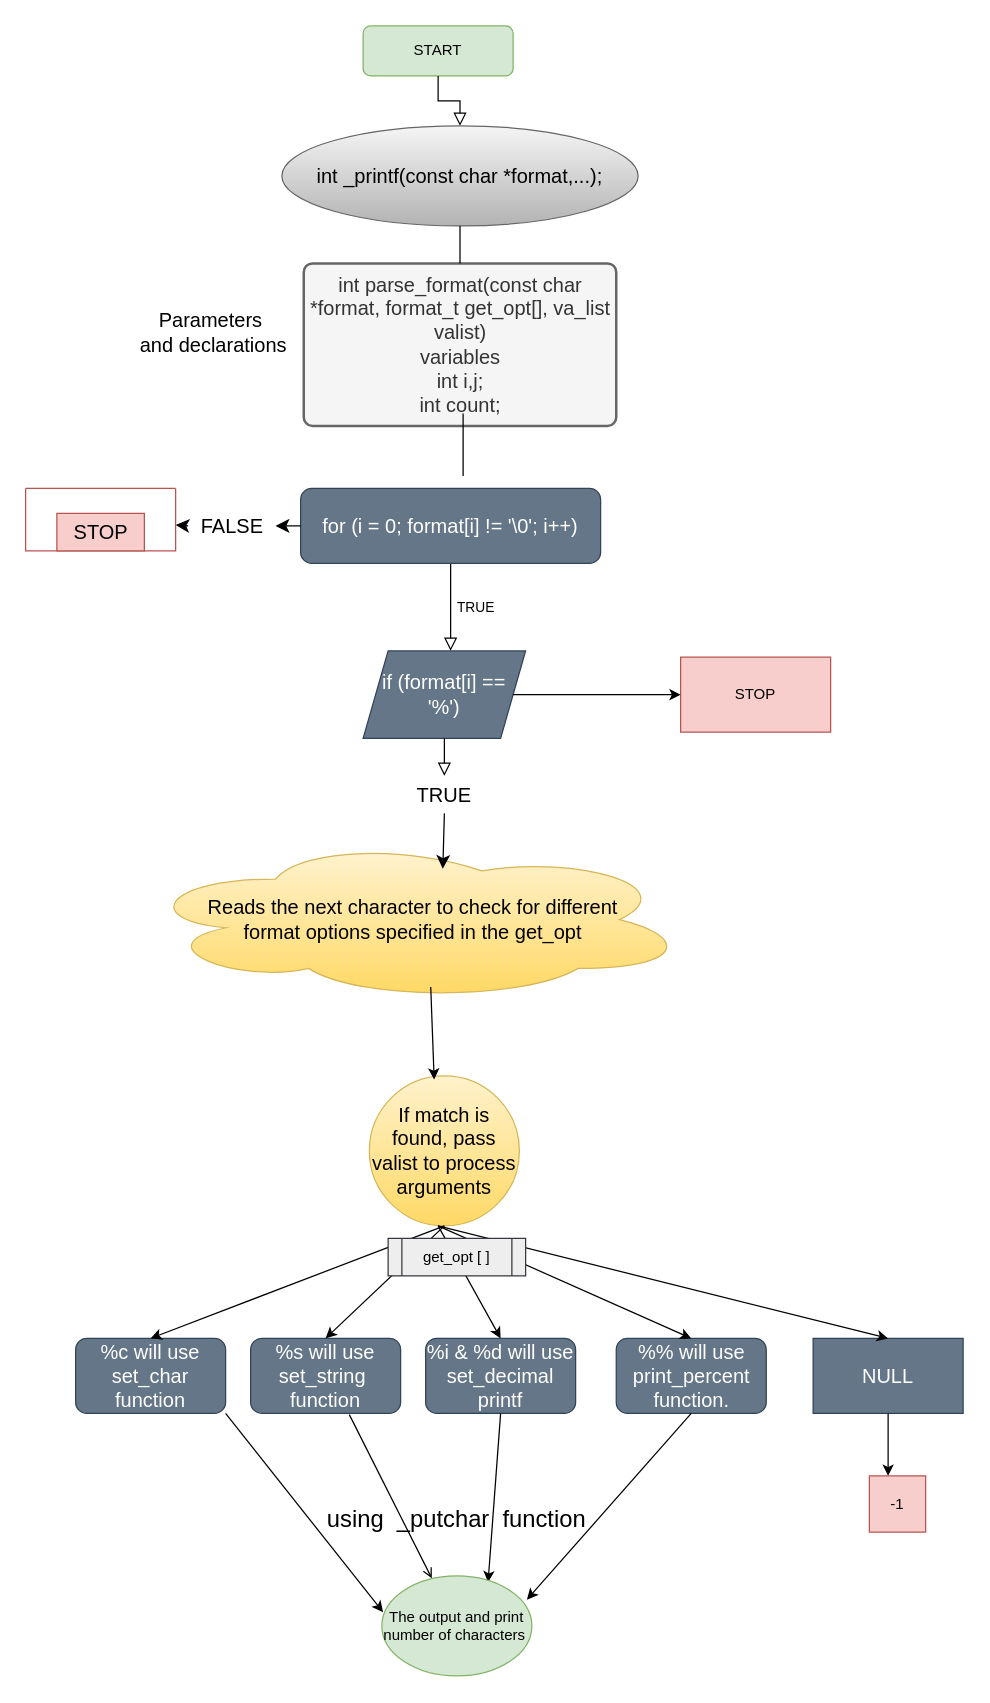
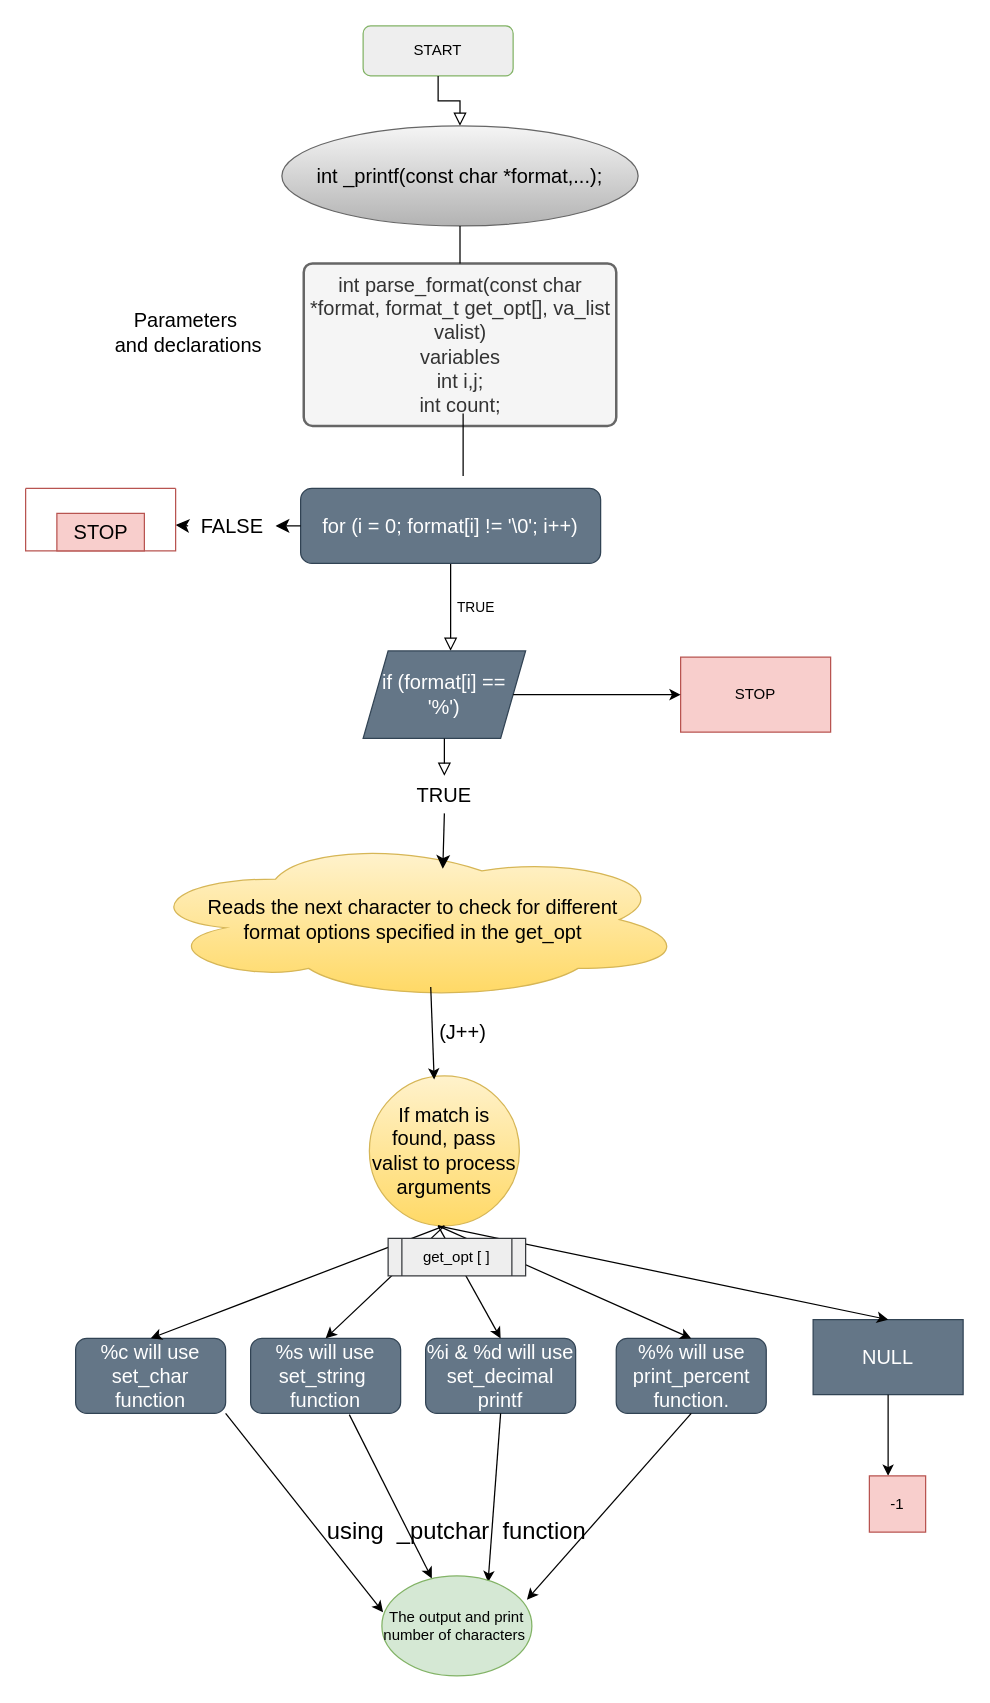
  <mxCell id="0" />
  <mxCell id="1" parent="0" />
- <mxCell id="2" value="START" style="rounded=1;whiteSpace=wrap;html=1;fontSize=12;glass=0;strokeWidth=1;shadow=0;fillColor=#d5e8d4;strokeColor=#82b366;" parent="1" vertex="1"><mxGeometry x="290" y="20" width="120" height="40" as="geometry" /></mxCell>
+ <mxCell id="2" value="START" style="rounded=1;whiteSpace=wrap;html=1;fontSize=12;glass=0;strokeWidth=1;shadow=0;fillColor=#eeeeee;strokeColor=#82b366;" parent="1" vertex="1"><mxGeometry x="290" y="20" width="120" height="40" as="geometry" /></mxCell>
  <mxCell id="3" value="TRUE" style="rounded=0;html=1;jettySize=auto;orthogonalLoop=1;fontSize=11;endArrow=block;endFill=0;endSize=8;strokeWidth=1;shadow=0;labelBackgroundColor=none;edgeStyle=orthogonalEdgeStyle;" parent="1" source="7" edge="1"><mxGeometry y="20" relative="1" as="geometry"><mxPoint as="offset" /><mxPoint x="350" y="390" as="sourcePoint" /><mxPoint x="360" y="520" as="targetPoint" /><Array as="points"><mxPoint x="350" y="391" /><mxPoint x="440" y="391" /></Array></mxGeometry></mxCell>
  <mxCell id="4" value="" style="rounded=0;html=1;jettySize=auto;orthogonalLoop=1;fontSize=11;endArrow=block;endFill=0;endSize=8;strokeWidth=1;shadow=0;labelBackgroundColor=none;edgeStyle=orthogonalEdgeStyle;" parent="1" source="2" target="5" edge="1"><mxGeometry relative="1" as="geometry"><mxPoint x="350" y="60" as="sourcePoint" /><mxPoint x="350" y="210" as="targetPoint" /></mxGeometry></mxCell>
  <mxCell id="5" value="int _printf(const char *format,...);" style="ellipse;whiteSpace=wrap;html=1;fontSize=16;fillColor=#f5f5f5;strokeColor=#666666;gradientColor=#b3b3b3;" parent="1" vertex="1"><mxGeometry x="225" y="100" width="285" height="80" as="geometry" /></mxCell>
  <mxCell id="6" value="&lt;div&gt;int parse_format(const char *format, format_t get_opt[], va_list valist)&lt;/div&gt;&lt;div&gt;variables&lt;/div&gt;&lt;div&gt;int i,j;&lt;/div&gt;&lt;div&gt;int count;&lt;/div&gt;" style="rounded=1;whiteSpace=wrap;html=1;absoluteArcSize=1;arcSize=14;strokeWidth=2;fontSize=16;fillColor=#f5f5f5;strokeColor=#666666;fontColor=#333333;" parent="1" vertex="1"><mxGeometry x="242.5" y="210" width="250" height="130" as="geometry" /></mxCell>
  <mxCell id="7" value="for (i = 0; format[i] != '\0'; i++)" style="rounded=1;whiteSpace=wrap;html=1;fontSize=16;fillColor=#647687;fontColor=#ffffff;strokeColor=#314354;" parent="1" vertex="1"><mxGeometry x="240" y="390" width="240" height="60" as="geometry" /></mxCell>
  <mxCell id="8" value="" style="endArrow=none;html=1;rounded=0;fontSize=12;startSize=8;endSize=8;curved=1;" parent="1" edge="1"><mxGeometry width="50" height="50" relative="1" as="geometry"><mxPoint x="370" y="380" as="sourcePoint" /><mxPoint x="370" y="330" as="targetPoint" /></mxGeometry></mxCell>
- <mxCell id="9" value="Parameters&amp;nbsp;&lt;br&gt;and declarations" style="text;html=1;align=center;verticalAlign=middle;resizable=0;points=[];autosize=1;strokeColor=none;fillColor=none;fontSize=16;" parent="1" vertex="1"><mxGeometry x="100" y="240" width="140" height="50" as="geometry" /></mxCell>
+ <mxCell id="9" value="Parameters&amp;nbsp;&lt;br&gt;and declarations" style="text;html=1;align=center;verticalAlign=middle;resizable=0;points=[];autosize=1;strokeColor=none;fillColor=none;fontSize=16;" parent="1" vertex="1"><mxGeometry x="80" y="240" width="140" height="50" as="geometry" /></mxCell>
  <mxCell id="10" value="" style="endArrow=classic;html=1;rounded=0;fontSize=12;startSize=8;endSize=8;curved=1;exitX=0;exitY=0.5;exitDx=0;exitDy=0;" parent="1" source="14" target="11" edge="1"><mxGeometry width="50" height="50" relative="1" as="geometry"><mxPoint x="240" y="420" as="sourcePoint" /><mxPoint x="140" y="420" as="targetPoint" /></mxGeometry></mxCell>
  <mxCell id="11" value="" style="swimlane;startSize=0;fontSize=16;fillColor=#f8cecc;strokeColor=#b85450;" parent="1" vertex="1"><mxGeometry x="20" y="390" width="120" height="50" as="geometry" /></mxCell>
  <mxCell id="12" value="STOP" style="text;html=1;align=center;verticalAlign=middle;resizable=0;points=[];autosize=1;strokeColor=#b85450;fillColor=#f8cecc;fontSize=16;" parent="11" vertex="1"><mxGeometry x="25" y="20" width="70" height="30" as="geometry" /></mxCell>
  <mxCell id="13" value="" style="endArrow=classic;html=1;rounded=0;fontSize=12;startSize=8;endSize=8;curved=1;exitX=0;exitY=0.5;exitDx=0;exitDy=0;" parent="1" source="7" target="14" edge="1"><mxGeometry width="50" height="50" relative="1" as="geometry"><mxPoint x="240" y="420" as="sourcePoint" /><mxPoint x="140" y="420" as="targetPoint" /></mxGeometry></mxCell>
  <mxCell id="14" value="FALSE" style="text;html=1;align=center;verticalAlign=middle;resizable=0;points=[];autosize=1;strokeColor=none;fillColor=none;fontSize=16;" parent="1" vertex="1"><mxGeometry x="150" y="405" width="70" height="30" as="geometry" /></mxCell>
  <mxCell id="15" value="&lt;div&gt;if (format[i] == '%')&lt;/div&gt;" style="shape=parallelogram;perimeter=parallelogramPerimeter;whiteSpace=wrap;html=1;fixedSize=1;fontSize=16;fillColor=#647687;fontColor=#ffffff;strokeColor=#314354;" parent="1" vertex="1"><mxGeometry x="290" y="520" width="130" height="70" as="geometry" /></mxCell>
  <mxCell id="16" value="Reads the next character to check for different&lt;br&gt;format options specified in the get_opt" style="ellipse;shape=cloud;whiteSpace=wrap;html=1;fontSize=16;fillColor=#fff2cc;gradientColor=#ffd966;strokeColor=#d6b656;" parent="1" vertex="1"><mxGeometry x="110" y="670" width="440" height="130" as="geometry" /></mxCell>
  <mxCell id="17" value="" style="rounded=0;html=1;jettySize=auto;orthogonalLoop=1;fontSize=11;endArrow=block;endFill=0;endSize=8;strokeWidth=1;shadow=0;labelBackgroundColor=none;edgeStyle=orthogonalEdgeStyle;" parent="1" source="15" target="18" edge="1"><mxGeometry x="0.333" y="20" relative="1" as="geometry"><mxPoint as="offset" /><mxPoint x="361" y="590" as="sourcePoint" /><mxPoint x="380" y="1030" as="targetPoint" /><Array as="points" /></mxGeometry></mxCell>
  <mxCell id="18" value="TRUE" style="text;strokeColor=none;fillColor=none;html=1;align=center;verticalAlign=middle;whiteSpace=wrap;rounded=0;fontSize=16;" parent="1" vertex="1"><mxGeometry x="325" y="620" width="60" height="30" as="geometry" /></mxCell>
+ <mxCell id="19" value="(J++)" style="text;strokeColor=none;fillColor=none;html=1;align=center;verticalAlign=middle;whiteSpace=wrap;rounded=0;fontSize=16;" parent="1" vertex="1"><mxGeometry x="340" y="810" width="60" height="30" as="geometry" /></mxCell>
  <mxCell id="20" value="If match is found, pass valist to process arguments" style="ellipse;whiteSpace=wrap;html=1;aspect=fixed;fontSize=16;fillColor=#fff2cc;gradientColor=#ffd966;strokeColor=#d6b656;" parent="1" vertex="1"><mxGeometry x="295" y="860" width="120" height="120" as="geometry" /></mxCell>
  <mxCell id="21" value="" style="endArrow=classic;html=1;rounded=0;fontSize=12;startSize=8;endSize=8;curved=1;entryX=0.554;entryY=0.187;entryDx=0;entryDy=0;entryPerimeter=0;exitX=0.5;exitY=1;exitDx=0;exitDy=0;" parent="1" source="18" target="16" edge="1"><mxGeometry width="50" height="50" relative="1" as="geometry"><mxPoint x="220" y="770" as="sourcePoint" /><mxPoint x="270" y="720" as="targetPoint" /></mxGeometry></mxCell>
  <mxCell id="22" value="%c will use&lt;br&gt;set_char function" style="rounded=1;whiteSpace=wrap;html=1;fontSize=16;fillColor=#647687;fontColor=#ffffff;strokeColor=#314354;" parent="1" vertex="1"><mxGeometry x="60" y="1070" width="120" height="60" as="geometry" /></mxCell>
  <mxCell id="23" value="%s will use&lt;br&gt;set_string&amp;nbsp;&lt;br&gt;function&lt;br&gt;" style="rounded=1;whiteSpace=wrap;html=1;fontSize=16;fillColor=#647687;fontColor=#ffffff;strokeColor=#314354;" parent="1" vertex="1"><mxGeometry x="200" y="1070" width="120" height="60" as="geometry" /></mxCell>
  <mxCell id="24" value="%i &amp;amp; %d will use&lt;br&gt;set_decimal&lt;br&gt;printf" style="rounded=1;whiteSpace=wrap;html=1;fontSize=16;fillColor=#647687;fontColor=#ffffff;strokeColor=#314354;" parent="1" vertex="1"><mxGeometry x="340" y="1070" width="120" height="60" as="geometry" /></mxCell>
  <mxCell id="25" value="%% will use&lt;br&gt;print_percent&lt;br&gt;function." style="rounded=1;whiteSpace=wrap;html=1;fontSize=16;fillColor=#647687;fontColor=#ffffff;strokeColor=#314354;" parent="1" vertex="1"><mxGeometry x="492.5" y="1070" width="120" height="60" as="geometry" /></mxCell>
- <mxCell id="26" value="NULL" style="rounded=0;whiteSpace=wrap;html=1;fontSize=16;fillColor=#647687;fontColor=#ffffff;strokeColor=#314354;" parent="1" vertex="1"><mxGeometry x="650" y="1070" width="120" height="60" as="geometry" /></mxCell>
+ <mxCell id="26" value="NULL" style="rounded=0;whiteSpace=wrap;html=1;fontSize=16;fillColor=#647687;fontColor=#ffffff;strokeColor=#314354;" parent="1" vertex="1"><mxGeometry x="650" y="1055" width="120" height="60" as="geometry" /></mxCell>
  <mxCell id="27" value="" style="endArrow=none;html=1;rounded=0;fontSize=12;startSize=8;endSize=8;curved=1;entryX=0.5;entryY=1;entryDx=0;entryDy=0;exitX=0.5;exitY=0;exitDx=0;exitDy=0;" parent="1" source="6" target="5" edge="1"><mxGeometry width="50" height="50" relative="1" as="geometry"><mxPoint x="370" y="210" as="sourcePoint" /><mxPoint x="410" y="160" as="targetPoint" /></mxGeometry></mxCell>
  <mxCell id="28" value="" style="endArrow=classic;html=1;rounded=0;entryX=0.5;entryY=0;entryDx=0;entryDy=0;exitX=0.5;exitY=1;exitDx=0;exitDy=0;" parent="1" source="20" target="23" edge="1"><mxGeometry width="50" height="50" relative="1" as="geometry"><mxPoint x="150" y="1060" as="sourcePoint" /><mxPoint x="200" y="1010" as="targetPoint" /></mxGeometry></mxCell>
  <mxCell id="29" value="" style="endArrow=classic;html=1;rounded=0;entryX=0.5;entryY=0;entryDx=0;entryDy=0;" parent="1" target="24" edge="1"><mxGeometry width="50" height="50" relative="1" as="geometry"><mxPoint x="350" y="980" as="sourcePoint" /><mxPoint x="480" y="960" as="targetPoint" /></mxGeometry></mxCell>
  <mxCell id="30" value="" style="endArrow=classic;html=1;rounded=0;entryX=0.5;entryY=0;entryDx=0;entryDy=0;" parent="1" target="25" edge="1"><mxGeometry width="50" height="50" relative="1" as="geometry"><mxPoint x="350" y="980" as="sourcePoint" /><mxPoint x="480" y="960" as="targetPoint" /></mxGeometry></mxCell>
  <mxCell id="31" value="" style="endArrow=classic;html=1;rounded=0;entryX=0.5;entryY=0;entryDx=0;entryDy=0;" parent="1" target="26" edge="1"><mxGeometry width="50" height="50" relative="1" as="geometry"><mxPoint x="350" y="980" as="sourcePoint" /><mxPoint x="480" y="960" as="targetPoint" /></mxGeometry></mxCell>
  <mxCell id="32" value="" style="endArrow=classic;html=1;rounded=0;entryX=0.5;entryY=0;entryDx=0;entryDy=0;exitX=0.5;exitY=1;exitDx=0;exitDy=0;" parent="1" source="20" target="22" edge="1"><mxGeometry width="50" height="50" relative="1" as="geometry"><mxPoint x="80" y="1020" as="sourcePoint" /><mxPoint x="130" y="970" as="targetPoint" /></mxGeometry></mxCell>
  <mxCell id="33" value="get_opt [ ]" style="shape=process;whiteSpace=wrap;html=1;backgroundOutline=1;fillColor=#eeeeee;strokeColor=#36393d;" parent="1" vertex="1"><mxGeometry x="310" y="990" width="110" height="30" as="geometry" /></mxCell>
  <mxCell id="34" value="" style="endArrow=classic;html=1;rounded=0;exitX=0.5;exitY=1;exitDx=0;exitDy=0;entryX=0.5;entryY=0;entryDx=0;entryDy=0;" parent="1" source="26" edge="1"><mxGeometry width="50" height="50" relative="1" as="geometry"><mxPoint x="760" y="1260" as="sourcePoint" /><mxPoint x="710" y="1180" as="targetPoint" /></mxGeometry></mxCell>
  <mxCell id="35" value="" style="endArrow=classic;html=1;rounded=0;entryX=0.708;entryY=0.063;entryDx=0;entryDy=0;exitX=0.5;exitY=1;exitDx=0;exitDy=0;entryPerimeter=0;" parent="1" source="24" target="36" edge="1"><mxGeometry width="50" height="50" relative="1" as="geometry"><mxPoint x="340" y="1190" as="sourcePoint" /><mxPoint x="474" y="1350" as="targetPoint" /></mxGeometry></mxCell>
  <mxCell id="36" value="The output and print number of characters&amp;nbsp;" style="ellipse;whiteSpace=wrap;html=1;fillColor=#d5e8d4;strokeColor=#82b366;" parent="1" vertex="1"><mxGeometry x="305" y="1260" width="120" height="80" as="geometry" /></mxCell>
  <mxCell id="37" value="" style="endArrow=classic;html=1;rounded=0;entryX=0.008;entryY=0.363;entryDx=0;entryDy=0;entryPerimeter=0;exitX=1;exitY=1;exitDx=0;exitDy=0;" parent="1" source="22" target="36" edge="1"><mxGeometry width="50" height="50" relative="1" as="geometry"><mxPoint x="190" y="1150" as="sourcePoint" /><mxPoint x="180" y="1300" as="targetPoint" /></mxGeometry></mxCell>
- <mxCell id="38" value="" style="endArrow=open;html=1;rounded=0;entryX=0.333;entryY=0.025;entryDx=0;entryDy=0;entryPerimeter=0;exitX=0.658;exitY=1.017;exitDx=0;exitDy=0;exitPerimeter=0;" parent="1" source="23" target="36" edge="1"><mxGeometry width="50" height="50" relative="1" as="geometry"><mxPoint y="1380" as="sourcePoint" x="-20" /><mxPoint x="30" y="1330" as="targetPoint" /></mxGeometry></mxCell>
+ <mxCell id="38" value="" style="endArrow=classic;html=1;rounded=0;entryX=0.333;entryY=0.025;entryDx=0;entryDy=0;entryPerimeter=0;exitX=0.658;exitY=1.017;exitDx=0;exitDy=0;exitPerimeter=0;" parent="1" source="23" target="36" edge="1"><mxGeometry width="50" height="50" relative="1" as="geometry"><mxPoint y="1380" as="sourcePoint" x="-20" /><mxPoint x="30" y="1330" as="targetPoint" /></mxGeometry></mxCell>
  <mxCell id="39" value="" style="endArrow=classic;html=1;rounded=0;entryX=0.967;entryY=0.238;entryDx=0;entryDy=0;entryPerimeter=0;exitX=0.5;exitY=1;exitDx=0;exitDy=0;" parent="1" source="25" target="36" edge="1"><mxGeometry width="50" height="50" relative="1" as="geometry"><mxPoint x="-10" y="1460" as="sourcePoint" /><mxPoint x="40" y="1410" as="targetPoint" /></mxGeometry></mxCell>
  <mxCell id="40" value="STOP" style="rounded=0;whiteSpace=wrap;html=1;fillColor=#f8cecc;strokeColor=#b85450;" parent="1" vertex="1"><mxGeometry x="544" y="525" width="120" height="60" as="geometry" /></mxCell>
  <mxCell id="41" value="" style="endArrow=classic;html=1;rounded=0;entryX=0;entryY=0.5;entryDx=0;entryDy=0;exitX=1;exitY=0.5;exitDx=0;exitDy=0;" parent="1" source="15" target="40" edge="1"><mxGeometry width="50" height="50" relative="1" as="geometry"><mxPoint x="190" y="650" as="sourcePoint" /><mxPoint x="240" y="600" as="targetPoint" /></mxGeometry></mxCell>
  <mxCell id="42" value="" style="endArrow=classic;html=1;rounded=0;entryX=0.432;entryY=0.024;entryDx=0;entryDy=0;entryPerimeter=0;exitX=0.532;exitY=0.914;exitDx=0;exitDy=0;exitPerimeter=0;" parent="1" source="16" target="20" edge="1"><mxGeometry width="50" height="50" relative="1" as="geometry"><mxPoint x="220" y="890" as="sourcePoint" /><mxPoint x="270" y="840" as="targetPoint" /></mxGeometry></mxCell>
- <mxCell id="43" value="&lt;font style=&quot;font-size: 19px;&quot;&gt;using&amp;nbsp; _putchar&amp;nbsp; function&lt;br&gt;&lt;/font&gt;" style="text;html=1;strokeColor=none;fillColor=none;align=center;verticalAlign=middle;whiteSpace=wrap;rounded=0;" parent="1" vertex="1"><mxGeometry x="150" y="1190" width="430" height="50" as="geometry" /></mxCell>
+ <mxCell id="43" value="&lt;font style=&quot;font-size: 19px;&quot;&gt;using&amp;nbsp; _putchar&amp;nbsp; function&lt;br&gt;&lt;/font&gt;" style="text;html=1;strokeColor=none;fillColor=none;align=center;verticalAlign=middle;whiteSpace=wrap;rounded=0;" parent="1" vertex="1"><mxGeometry x="150" y="1200" width="430" height="50" as="geometry" /></mxCell>
  <mxCell id="44" value="-1" style="whiteSpace=wrap;html=1;aspect=fixed;fillColor=#f8cecc;strokeColor=#b85450;" parent="1" vertex="1"><mxGeometry x="695" y="1180" width="45" height="45" as="geometry" /></mxCell>
